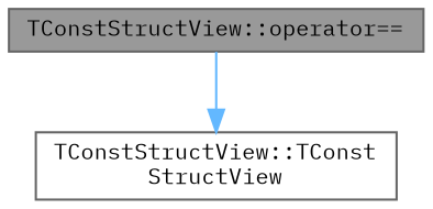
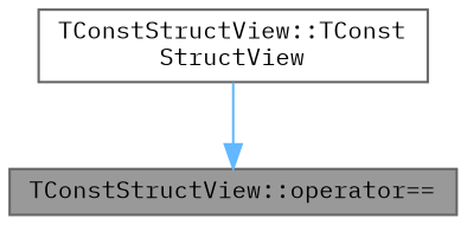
  digraph {
    rankdir=TB
    fontname="IBM Plex Mono"
    node [fontname="IBM Plex Mono" fontsize=10 shape=box style=filled]
    n1 [color=gray40 fillcolor=grey60 fontcolor=black height=0.2 label="TConstStructView::operator==" width=0.4]
    n2 [color=grey40 fillcolor=white height=0.2 label="TConstStructView::TConst\lStructView" width=0.4]
-   n1 -> n2 [color=steelblue1 fontname="IBM Plex Mono" fontsize=10 labelfontname=Helvetica labelfontsize=10 style=solid]
+   n2 -> n1 [color=steelblue1 fontname="IBM Plex Mono" fontsize=10 labelfontname=Helvetica labelfontsize=10 style=solid]
  }
